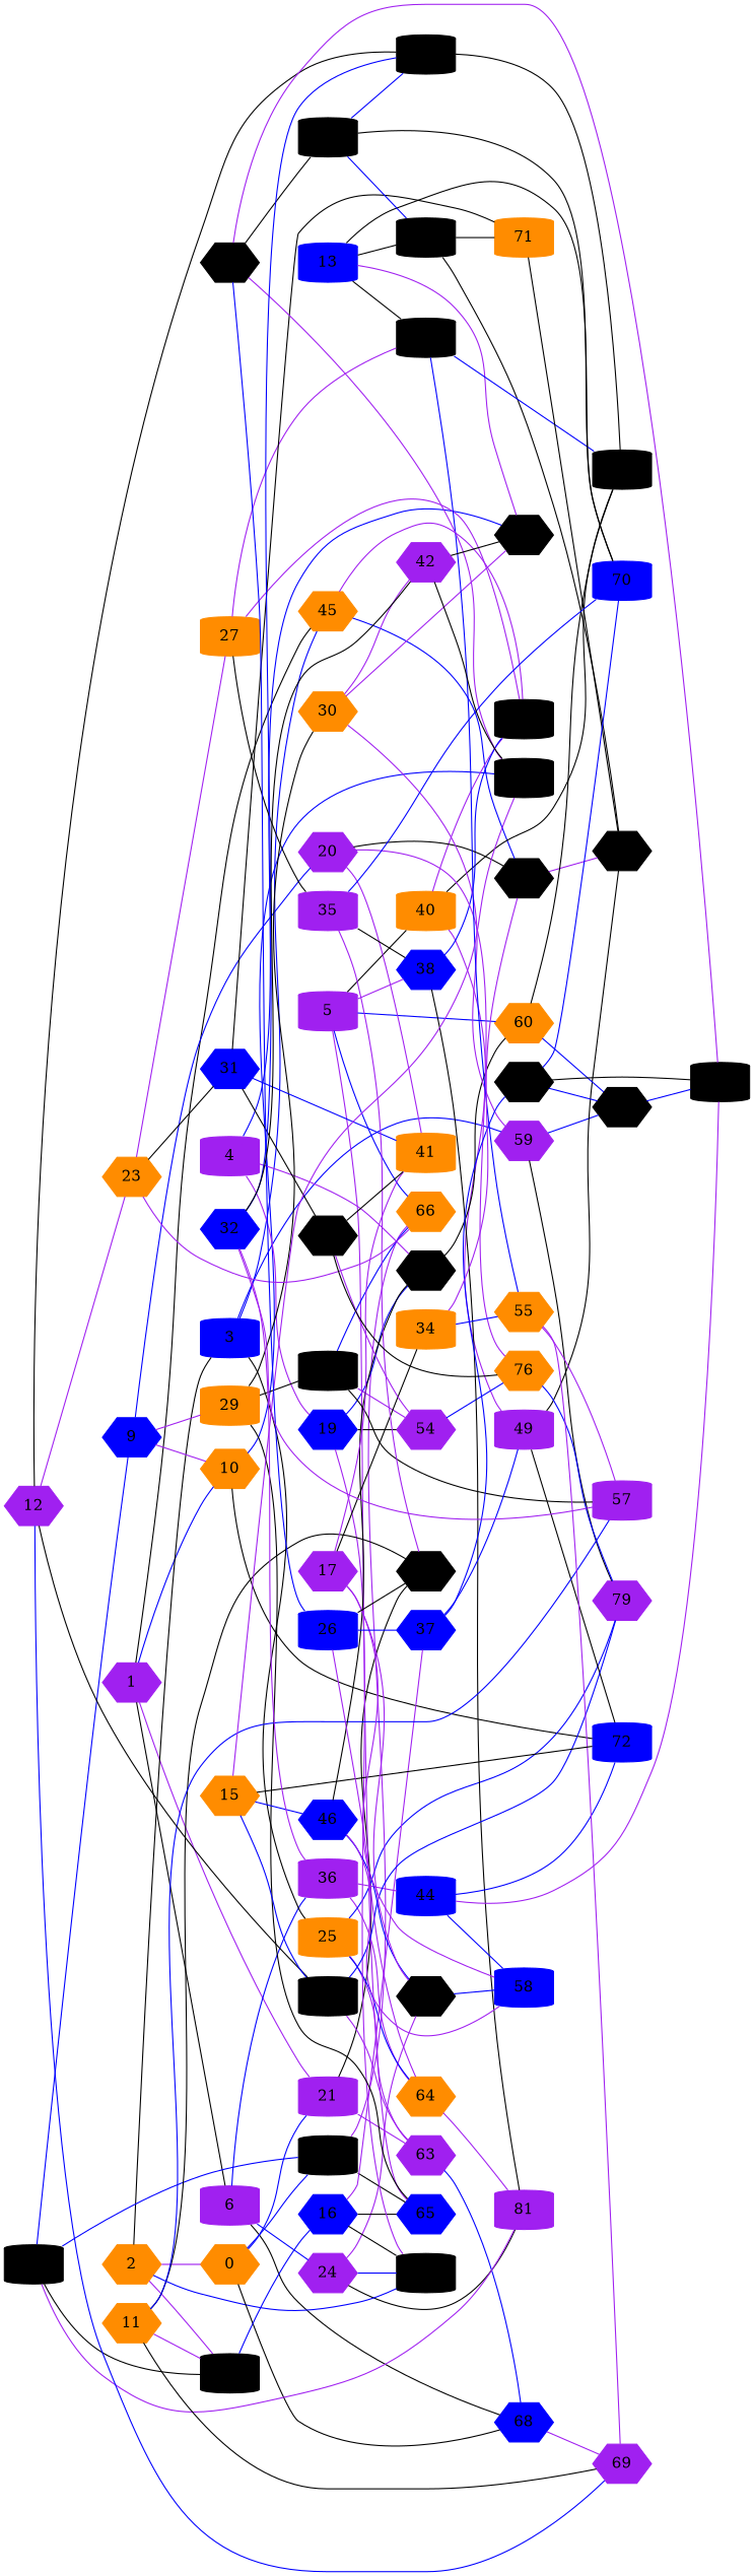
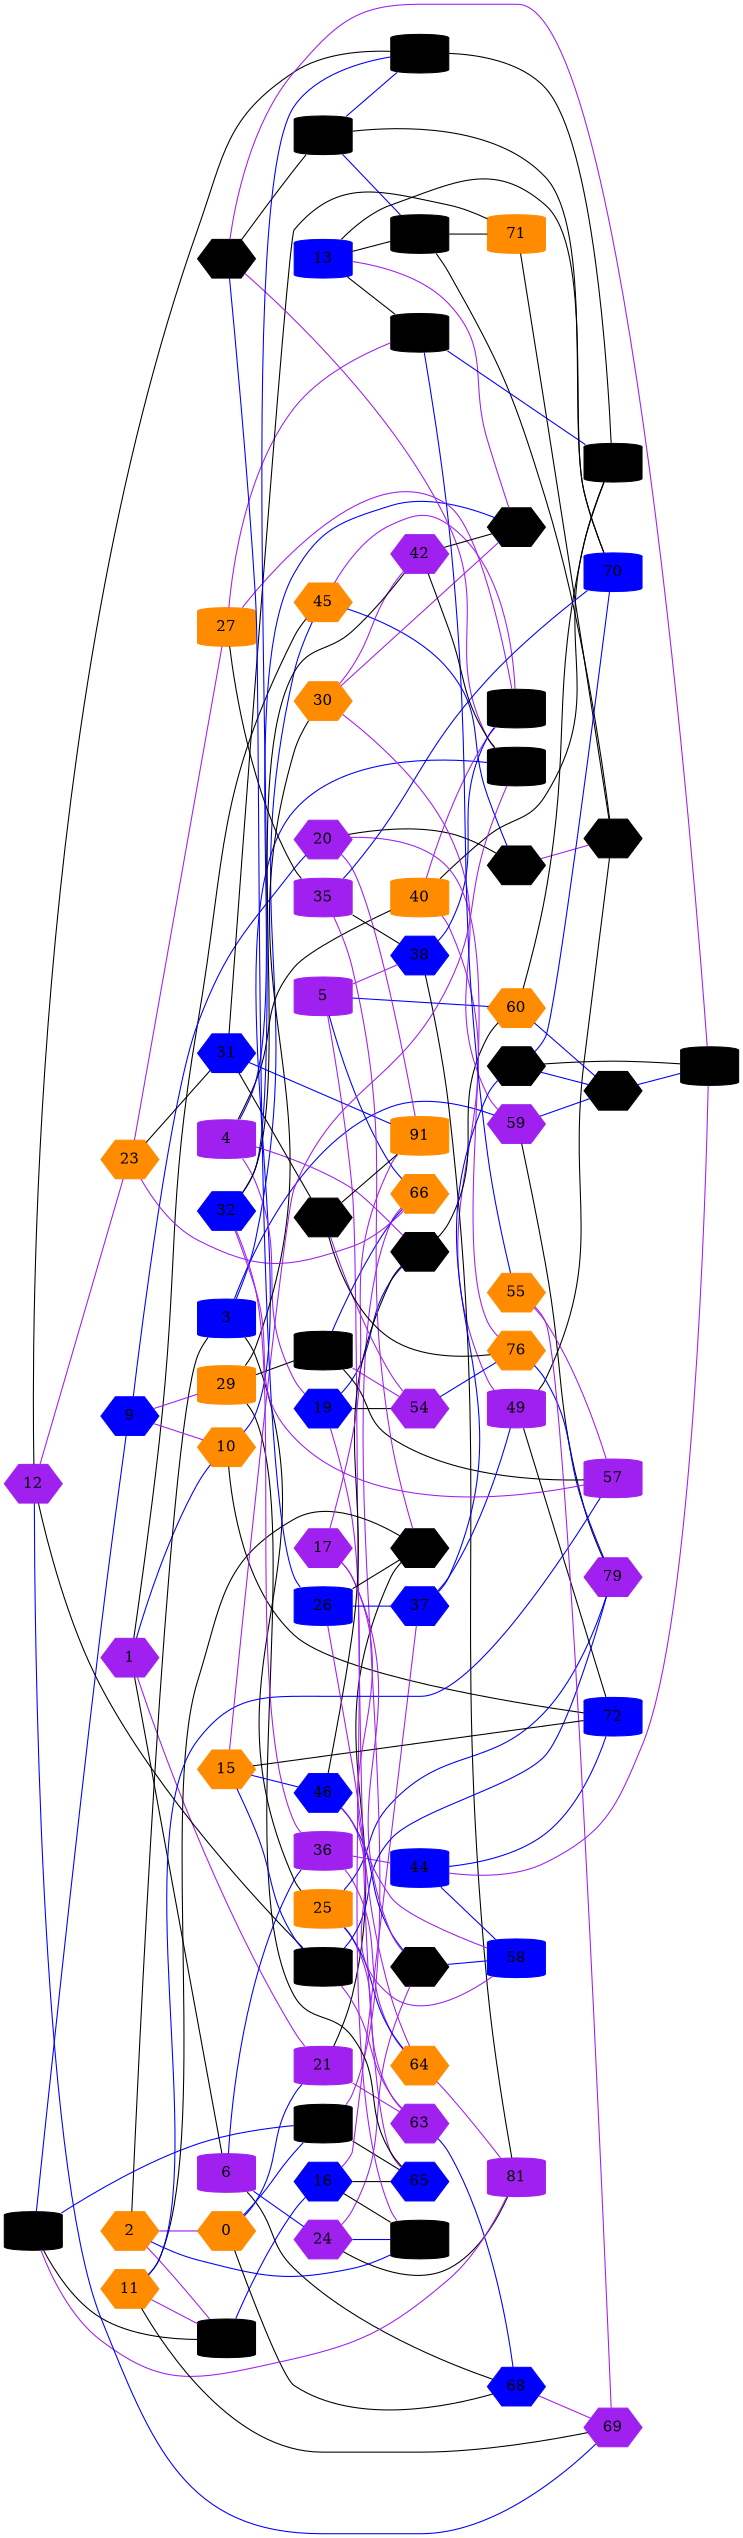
  graph {
    rankdir=LR
    node [color=black shape=hexagon style=filled]
    edge [color=black]
    1 [color=purple]
    6 [color=purple shape=cylinder]
    10 [color=darkorange]
    21 [color=purple shape=cylinder]
    45 [color=darkorange]
    24 [color=purple]
    36 [color=purple shape=cylinder]
    68 [color=blue]
    72 [color=blue shape=cylinder]
    80 [shape=cylinder]
    48
    63 [color=purple]
    62
    50 [shape=cylinder]
    2 [color=darkorange]
    3 [color=blue shape=cylinder]
    n17 [color=darkorange label=0]
    14 [shape=cylinder]
    75 [shape=cylinder]
    25 [color=darkorange shape=cylinder]
    59 [color=purple]
    18 [shape=cylinder]
    16 [color=blue]
    64 [color=darkorange]
    79 [color=purple]
    74
    4 [color=purple shape=cylinder]
    19 [color=blue]
    40 [color=darkorange shape=cylinder]
    43
    47
    54 [color=purple]
    49 [color=purple shape=cylinder]
    77 [shape=cylinder]
    60 [color=darkorange]
    5 [color=purple shape=cylinder]
    38 [color=blue]
    65 [color=blue]
    66 [color=darkorange]
    81 [color=purple shape=cylinder]
    56
    44 [color=blue shape=cylinder]
    69 [color=purple]
    7 [shape=cylinder]
    9 [color=blue]
    20 [color=purple]
    29 [color=darkorange shape=cylinder]
-   41 [color=darkorange shape=cylinder]
+   41 [color=darkorange shape=cylinder label=91]
    76 [color=darkorange]
    30 [color=darkorange]
    33 [shape=cylinder]
    11 [color=darkorange]
    57 [color=purple shape=cylinder]
    12 [color=purple]
    23 [color=darkorange]
    51 [shape=cylinder]
    67 [shape=cylinder]
    27 [color=darkorange shape=cylinder]
    31 [color=blue]
    13 [color=blue shape=cylinder]
    52 [shape=cylinder]
    53 [shape=cylinder]
    70 [color=blue shape=cylinder]
    71 [color=darkorange shape=cylinder]
    73
    55 [color=darkorange]
    37 [color=blue]
    15 [color=darkorange]
    46 [color=blue]
    58 [color=blue shape=cylinder]
    61
    17 [color=purple]
-   34 [color=darkorange shape=cylinder]
    22
    26 [color=blue shape=cylinder]
    28 [shape=cylinder]
    78 [shape=cylinder]
    35 [color=purple shape=cylinder]
    39
    42 [color=purple]
    32 [color=blue]
    1 -- 6
    1 -- 10 [color=blue]
    1 -- 21 [color=purple]
    1 -- 45
    6 -- 24 [color=blue]
    6 -- 36 [color=blue]
    6 -- 68
    10 -- 72
    10 -- 80 [color=blue]
    21 -- 48
    21 -- 63 [color=purple]
    45 -- 62 [color=blue]
    45 -- 50 [color=purple]
    24 -- 75 [color=blue]
    24 -- 81
    24 -- 56 [color=purple]
    36 -- 64 [color=purple]
    36 -- 44 [color=purple]
    68 -- 69 [color=purple]
    63 -- 68 [color=blue]
    62 -- 73 [color=purple]
    2 -- 3
    2 -- n17 [color=purple]
    2 -- 14 [color=purple]
    2 -- 75 [color=blue]
    3 -- 45 [color=blue]
    3 -- 25
    3 -- 59 [color=blue]
    n17 -- 21 [color=blue]
    n17 -- 68
    n17 -- 18 [color=blue]
    14 -- 16 [color=blue]
    25 -- 63 [color=purple]
    25 -- 64 [color=blue]
    25 -- 79 [color=blue]
    59 -- 79
    59 -- 74 [color=blue]
    18 -- 65
    18 -- 66 [color=purple]
    16 -- 75
    16 -- 65
    16 -- 37 [color=purple]
    64 -- 81 [color=purple]
    74 -- 78 [color=blue]
    4 -- 19 [color=purple]
-   5 -- 40
+   4 -- 40
    4 -- 43 [color=blue]
    4 -- 47 [color=purple]
    19 -- 75 [color=purple]
    19 -- 47 [color=blue]
    19 -- 54
    40 -- 50 [color=purple]
    40 -- 49 [color=purple]
    40 -- 77
    47 -- 60
    54 -- 76 [color=blue]
    49 -- 72
    49 -- 73
    60 -- 74 [color=blue]
    60 -- 77
    5 -- 60 [color=blue]
    5 -- 38 [color=purple]
    5 -- 65 [color=purple]
    5 -- 66 [color=blue]
    38 -- 50 [color=blue]
    38 -- 81
    56 -- 58 [color=blue]
    44 -- 72 [color=blue]
    44 -- 58 [color=blue]
    44 -- 78 [color=purple]
    7 -- 14
    7 -- 18 [color=blue]
    7 -- 81 [color=purple]
    7 -- 9 [color=blue]
    9 -- 10 [color=purple]
    9 -- 20 [color=blue]
    9 -- 29 [color=purple]
    20 -- 62
    20 -- 41 [color=purple]
    20 -- 76 [color=purple]
    29 -- 65
    29 -- 30
    29 -- 33
    76 -- 79 [color=blue]
    30 -- 59 [color=purple]
    30 -- 43 [color=purple]
    30 -- 42 [color=purple]
    33 -- 54 [color=purple]
    33 -- 66 [color=blue]
    33 -- 57
    11 -- 48
    11 -- 14 [color=purple]
    11 -- 69
    11 -- 57 [color=blue]
    12 -- 69 [color=blue]
    12 -- 23 [color=purple]
    12 -- 51
    12 -- 67
    23 -- 66 [color=purple]
    23 -- 27 [color=purple]
    23 -- 31
    51 -- 63 [color=purple]
    51 -- 79 [color=blue]
    67 -- 77
    27 -- 50 [color=purple]
    27 -- 53 [color=purple]
    27 -- 35
    31 -- 41 [color=blue]
    31 -- 71
    31 -- 39
    13 -- 43 [color=purple]
    13 -- 52
    13 -- 53
    13 -- 70
    52 -- 71
    52 -- 73
    53 -- 77 [color=blue]
    53 -- 55 [color=blue]
    71 -- 73
    55 -- 69 [color=purple]
    55 -- 57 [color=purple]
    37 -- 49 [color=blue]
    37 -- 61 [color=blue]
    15 -- 72
    15 -- 80 [color=purple]
    15 -- 51 [color=blue]
    15 -- 46 [color=blue]
    46 -- 47
    46 -- 56 [color=blue]
    46 -- 58 [color=purple]
    61 -- 74 [color=blue]
    61 -- 70 [color=blue]
    61 -- 78
    17 -- 56 [color=purple]
    17 -- 41 [color=purple]
    17 -- 58 [color=purple]
-   17 -- 34
-   34 -- 62 [color=purple]
-   34 -- 55 [color=blue]
    22 -- 80 [color=purple]
    22 -- 26 [color=blue]
    22 -- 28
    22 -- 78 [color=purple]
    26 -- 48
    26 -- 64 [color=purple]
    26 -- 37 [color=blue]
    28 -- 67 [color=blue]
    28 -- 52 [color=blue]
    28 -- 70
    35 -- 48 [color=purple]
    35 -- 38
    35 -- 70 [color=blue]
    39 -- 54 [color=purple]
    39 -- 41
    39 -- 76
    42 -- 80
    42 -- 43
    32 -- 36 [color=purple]
    32 -- 57 [color=purple]
    32 -- 67 [color=blue]
    32 -- 42
  }
